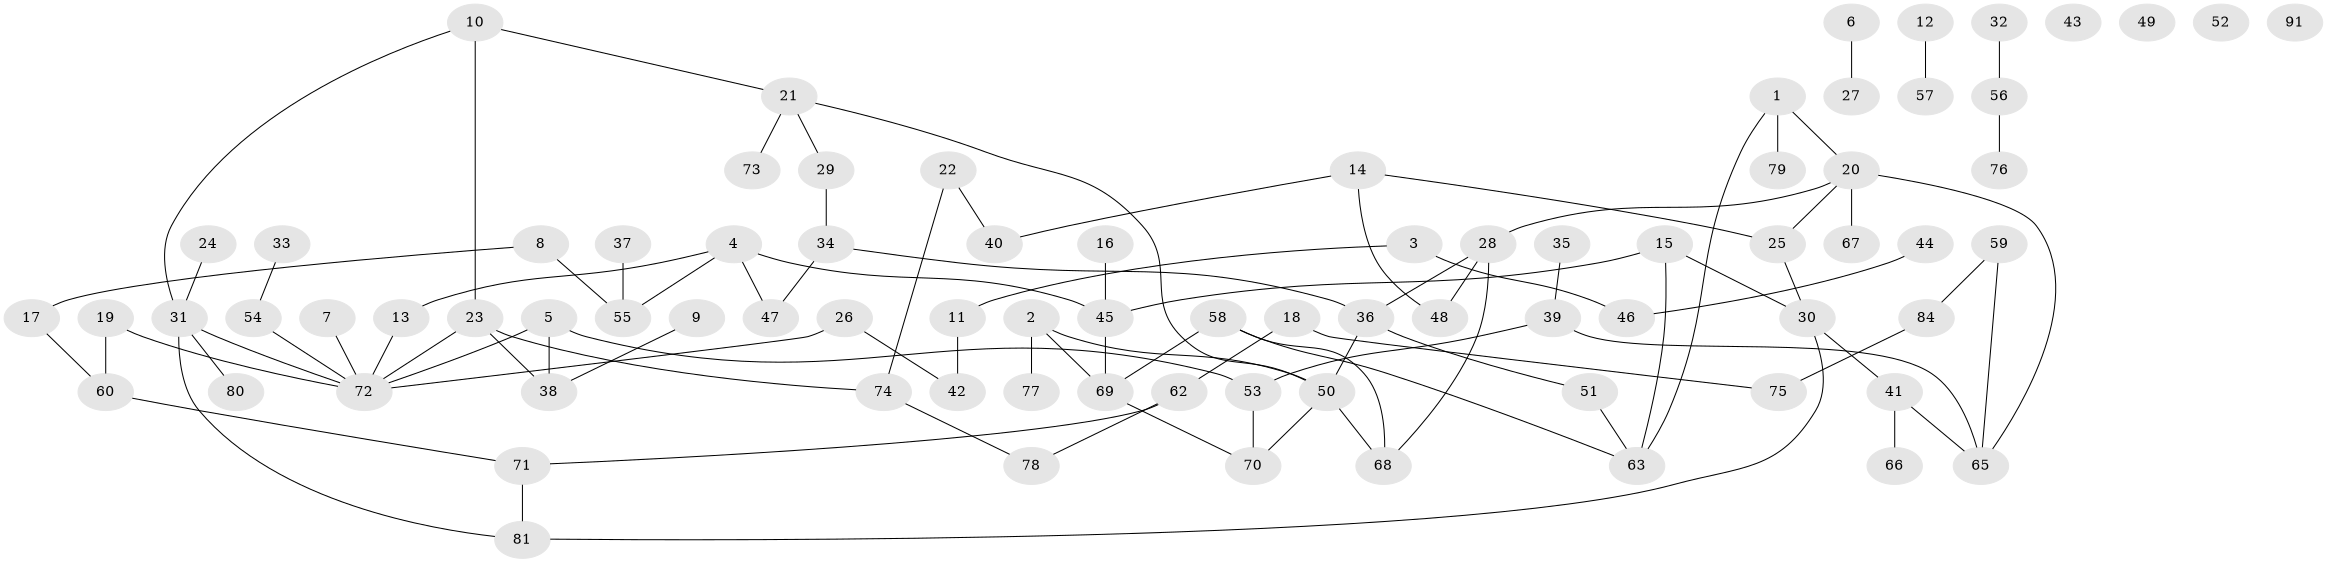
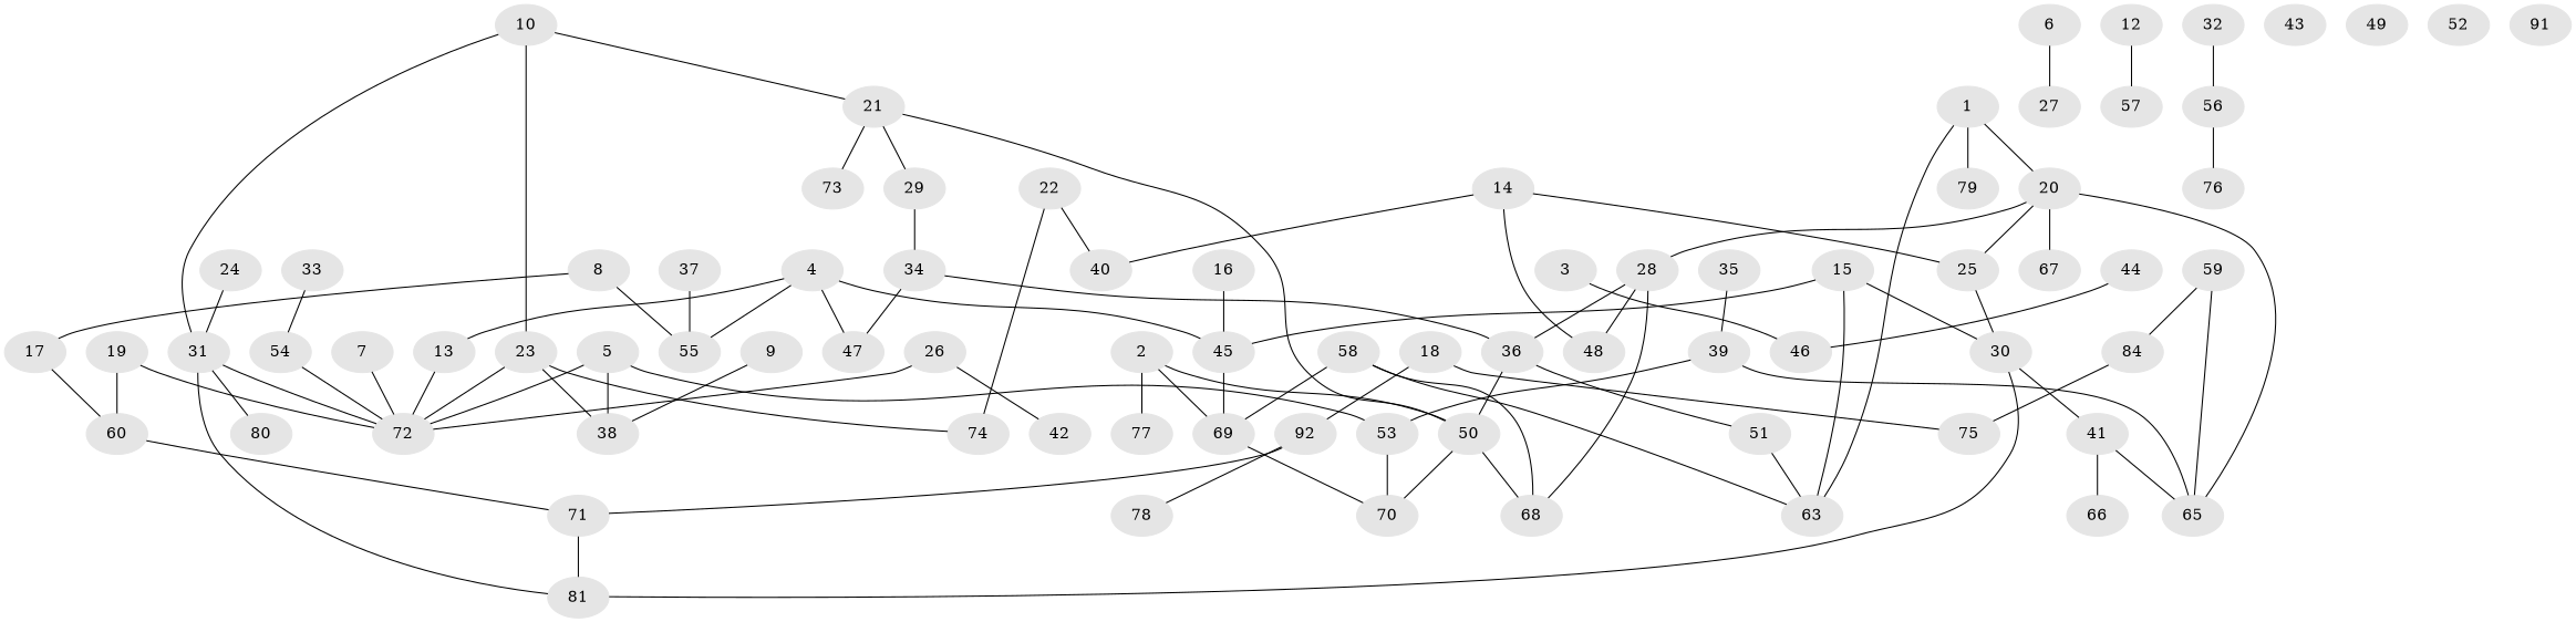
  graph {
    node [color=gray90 style=filled]
    1
    20
    63
    79
    25
    28
    65
    67
    2
    69
    77
    50
    70
    3
-   11
    46
    42
    4
    13
    45
    47
    55
    72
    5
    38
    53
    6
    27
    7
    8
    17
    60
    9
    10
    21
    23
    31
    29
    73
    74
    81
    80
    12
    57
    14
    48
    40
    30
    15
    41
    16
    71
    18
-   62
+   62 [label=92]
    75
    78
    19
    36
    68
    34
    22
    24
    26
    51
    37
    66
    32
    56
    76
    33
    54
    35
    39
    43
    44
    49
    52
    58
    59
    n80 [label=84]
    n81 [label=91]
    1 -- 20
    1 -- 63
    1 -- 79
    20 -- 25
    20 -- 28
    20 -- 65
    20 -- 67
    25 -- 30
    28 -- 48
    28 -- 36
    28 -- 68
    2 -- 69
    2 -- 77
    2 -- 50
    69 -- 70
    50 -- 70
    50 -- 68
-   3 -- 11
    3 -- 46
-   11 -- 42
    4 -- 13
    4 -- 45
    4 -- 47
    4 -- 55
    13 -- 72
    45 -- 69
    5 -- 72
    5 -- 38
    5 -- 53
    53 -- 70
    6 -- 27
    7 -- 72
    8 -- 55
    8 -- 17
    17 -- 60
    60 -- 71
    9 -- 38
    10 -- 21
    10 -- 23
    10 -- 31
    21 -- 50
    21 -- 29
    21 -- 73
    23 -- 72
    23 -- 38
    23 -- 74
    31 -- 72
    31 -- 81
    31 -- 80
    29 -- 34
-   74 -- 78
    12 -- 57
    14 -- 25
    14 -- 48
    14 -- 40
    30 -- 81
    30 -- 41
    15 -- 63
    15 -- 45
    15 -- 30
    41 -- 65
    41 -- 66
    16 -- 45
    71 -- 81
    18 -- 62
    18 -- 75
    62 -- 71
    62 -- 78
    19 -- 72
    19 -- 60
    36 -- 50
    36 -- 51
    34 -- 47
    34 -- 36
    22 -- 74
    22 -- 40
    24 -- 31
    26 -- 42
    26 -- 72
    51 -- 63
    37 -- 55
    32 -- 56
    56 -- 76
    33 -- 54
    54 -- 72
    35 -- 39
    39 -- 65
    39 -- 53
    44 -- 46
    58 -- 63
    58 -- 69
    58 -- 68
    59 -- 65
    59 -- n80
    n80 -- 75
  }
